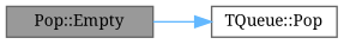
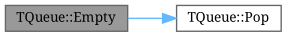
  digraph {
    rankdir=LR
    fontname="Noto Serif"
    node [fontname="Noto Serif" fontsize=10 shape=box style=filled]
-   n1 [color=gray40 fillcolor=grey60 fontcolor=black height=0.2 label="Pop::Empty" width=0.4]
+   n1 [color=gray40 fillcolor=grey60 fontcolor=black height=0.2 label="TQueue::Empty" width=0.4]
    n2 [color=grey40 fillcolor=white height=0.2 label="TQueue::Pop" width=0.4]
    n1 -> n2 [color=steelblue1 fontname="Noto Serif" fontsize=10 labelfontname=Helvetica labelfontsize=10 style=solid]
  }
